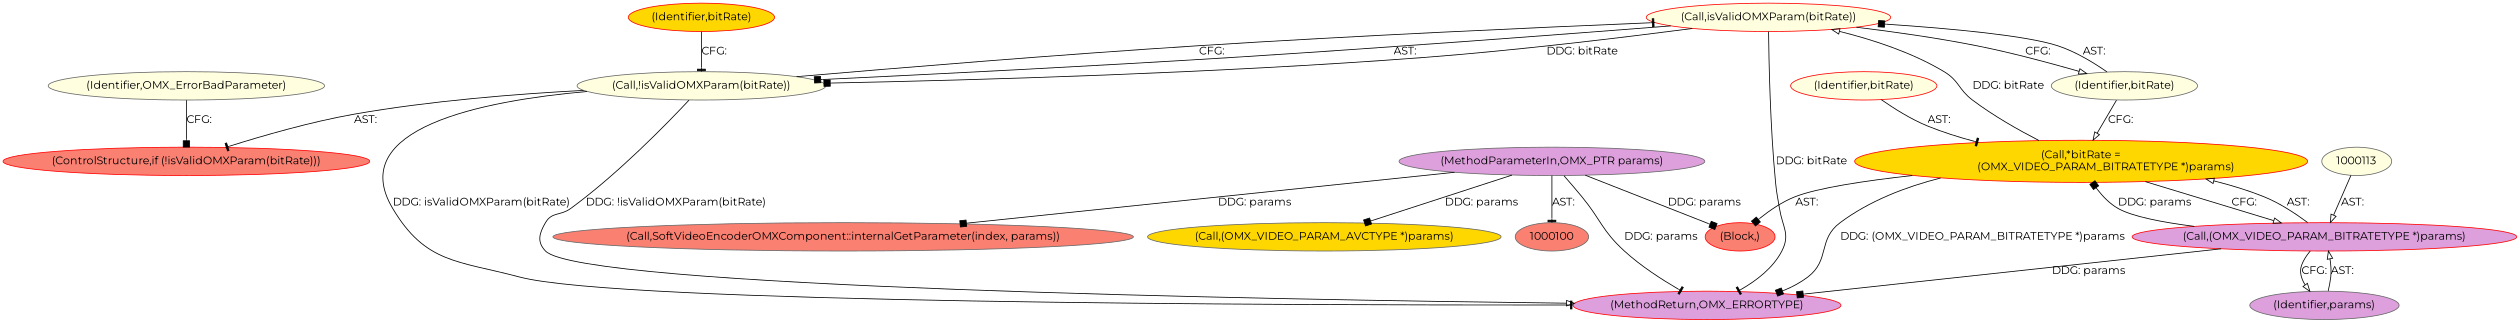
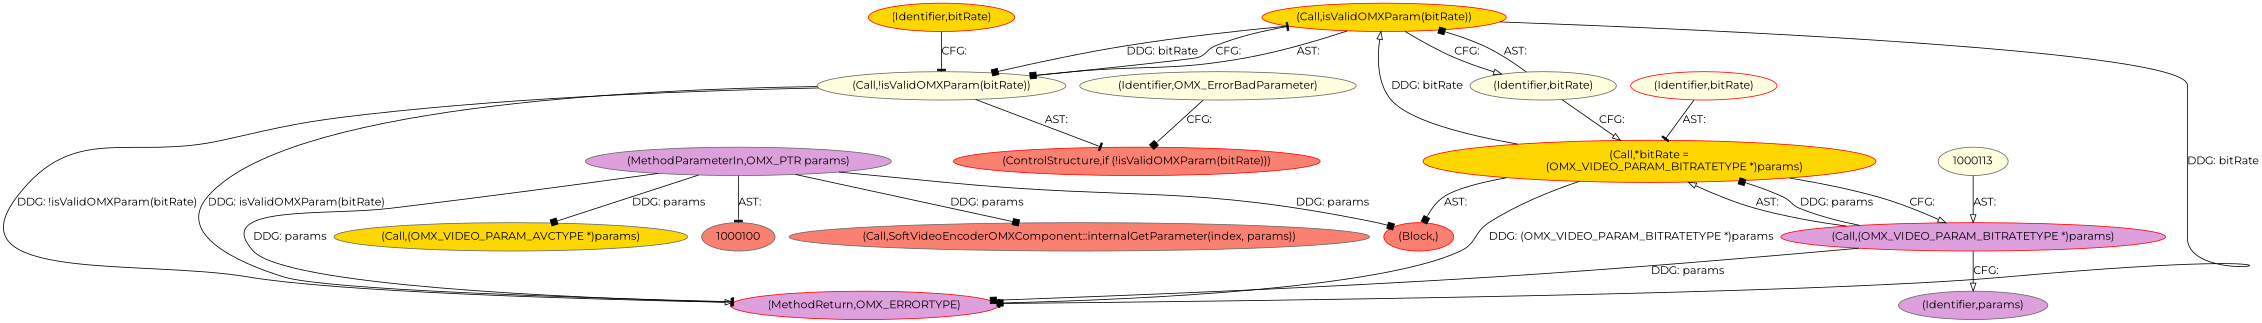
  digraph {
    fontname=Montserrat
    node [color=gray40 fillcolor=lightyellow fontname=Montserrat style=filled]
    edge [arrowhead=box fontname=Montserrat]
-   n1 [color=red label="(Call,isValidOMXParam(bitRate))"]
+   n1 [color=red fillcolor=gold label="(Call,isValidOMXParam(bitRate))"]
    n2 [label="(Call,!isValidOMXParam(bitRate))"]
    n3 [label="(Identifier,bitRate)"]
    n4 [color=red fillcolor=plum label="(MethodReturn,OMX_ERRORTYPE)"]
    n5 [color=red fillcolor=salmon label="(ControlStructure,if (!isValidOMXParam(bitRate)))"]
    n6 [color=red fillcolor=gold label="(Call,*bitRate =\n                 (OMX_VIDEO_PARAM_BITRATETYPE *)params)"]
    n7 [color=red fillcolor=plum label="(Call,(OMX_VIDEO_PARAM_BITRATETYPE *)params)"]
    n8 [color=red fillcolor=salmon label="(Block,)"]
    n9 [fillcolor=plum label="(Identifier,params)"]
    n10 [fillcolor=plum label="(MethodParameterIn,OMX_PTR params)"]
    n11 [fillcolor=salmon label="(Call,SoftVideoEncoderOMXComponent::internalGetParameter(index, params))"]
    n12 [fillcolor=gold label="(Call,(OMX_VIDEO_PARAM_AVCTYPE *)params)"]
    1000100 [fillcolor=salmon]
    n14 [color=red label="(Identifier,bitRate)"]
    n15 [color=red fillcolor=gold label="(Identifier,bitRate)"]
    n16 [label="(Identifier,OMX_ErrorBadParameter)"]
    1000113
    n1 -> n2 [label="AST: "]
    n1 -> n2 [label="DDG: bitRate"]
    n1 -> n3 [arrowhead=onormal label="CFG: "]
    n1 -> n4 [arrowhead=tee label="DDG: bitRate"]
    n2 -> n1 [arrowhead=tee label="CFG: "]
    n2 -> n4 [arrowhead=tee label="DDG: isValidOMXParam(bitRate)"]
    n2 -> n4 [arrowhead=onormal label="DDG: !isValidOMXParam(bitRate)"]
    n2 -> n5 [arrowhead=tee label="AST: "]
    n3 -> n1 [label="AST: "]
    n3 -> n6 [arrowhead=onormal label="CFG: "]
    n6 -> n1 [arrowhead=onormal label="DDG: bitRate"]
    n6 -> n4 [label="DDG: (OMX_VIDEO_PARAM_BITRATETYPE *)params"]
    n6 -> n7 [arrowhead=onormal label="CFG: "]
    n6 -> n8 [label="AST: "]
    n7 -> n4 [label="DDG: params"]
    n7 -> n6 [arrowhead=onormal label="AST: "]
    n7 -> n6 [label="DDG: params"]
    n7 -> n9 [arrowhead=onormal label="CFG: "]
-   n9 -> n7 [arrowhead=onormal label="AST: "]
    n10 -> n4 [arrowhead=tee label="DDG: params"]
    n10 -> n8 [label="DDG: params"]
    n10 -> n11 [label="DDG: params"]
    n10 -> n12 [label="DDG: params"]
    n10 -> 1000100 [arrowhead=tee label="AST: "]
    n14 -> n6 [arrowhead=tee label="AST: "]
    n15 -> n2 [arrowhead=tee label="CFG: "]
    n16 -> n5 [label="CFG: "]
    1000113 -> n7 [arrowhead=onormal label="AST: "]
  }
